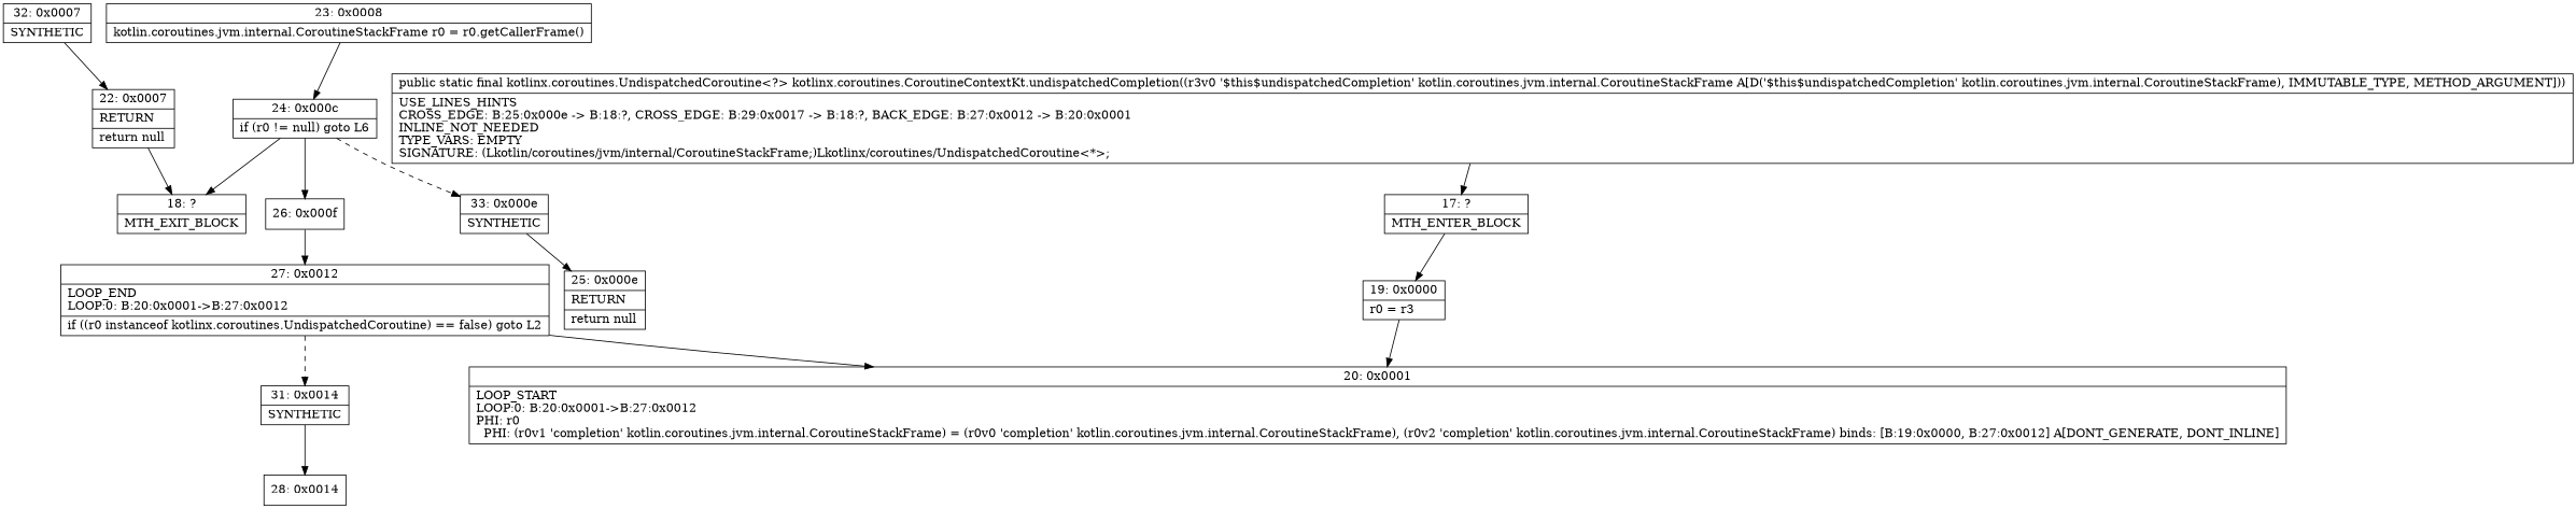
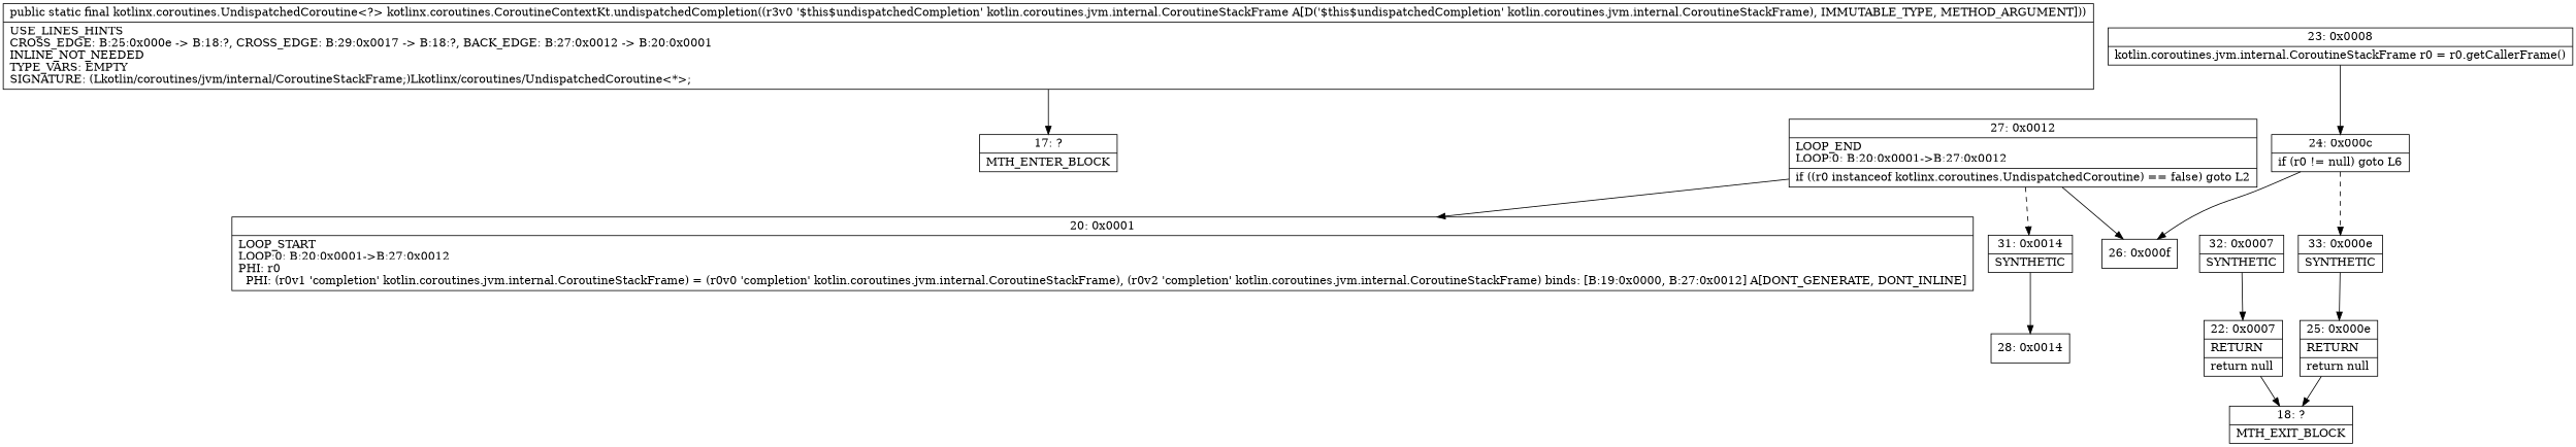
  digraph {
    node [shape=record]
    n1 [label="{17\:\ ?|MTH_ENTER_BLOCK\l}"]
-   n2 [label="{19\:\ 0x0000|r0 = r3\l}"]
    n3 [label="{20\:\ 0x0001|LOOP_START\lLOOP:0: B:20:0x0001\-\>B:27:0x0012\lPHI: r0 \l  PHI: (r0v1 'completion' kotlin.coroutines.jvm.internal.CoroutineStackFrame) = (r0v0 'completion' kotlin.coroutines.jvm.internal.CoroutineStackFrame), (r0v2 'completion' kotlin.coroutines.jvm.internal.CoroutineStackFrame) binds: [B:19:0x0000, B:27:0x0012] A[DONT_GENERATE, DONT_INLINE]\l}"]
    n4 [label="{23\:\ 0x0008|kotlin.coroutines.jvm.internal.CoroutineStackFrame r0 = r0.getCallerFrame()\l}"]
    n5 [label="{24\:\ 0x000c|if (r0 != null) goto L6\l}"]
    n6 [label="{32\:\ 0x0007|SYNTHETIC\l}"]
    n7 [label="{22\:\ 0x0007|RETURN\l|return null\l}"]
    n8 [label="{26\:\ 0x000f}"]
    n9 [label="{33\:\ 0x000e|SYNTHETIC\l}"]
    n10 [label="{27\:\ 0x0012|LOOP_END\lLOOP:0: B:20:0x0001\-\>B:27:0x0012\l|if ((r0 instanceof kotlinx.coroutines.UndispatchedCoroutine) == false) goto L2\l}"]
    n11 [label="{25\:\ 0x000e|RETURN\l|return null\l}"]
    n12 [label="{31\:\ 0x0014|SYNTHETIC\l}"]
    n13 [label="{28\:\ 0x0014}"]
    n14 [label="{18\:\ ?|MTH_EXIT_BLOCK\l}"]
    n15 [label="{public static final kotlinx.coroutines.UndispatchedCoroutine\<?\> kotlinx.coroutines.CoroutineContextKt.undispatchedCompletion((r3v0 '$this$undispatchedCompletion' kotlin.coroutines.jvm.internal.CoroutineStackFrame A[D('$this$undispatchedCompletion' kotlin.coroutines.jvm.internal.CoroutineStackFrame), IMMUTABLE_TYPE, METHOD_ARGUMENT]))  | USE_LINES_HINTS\lCROSS_EDGE: B:25:0x000e \-\> B:18:?, CROSS_EDGE: B:29:0x0017 \-\> B:18:?, BACK_EDGE: B:27:0x0012 \-\> B:20:0x0001\lINLINE_NOT_NEEDED\lTYPE_VARS: EMPTY\lSIGNATURE: (Lkotlin\/coroutines\/jvm\/internal\/CoroutineStackFrame;)Lkotlinx\/coroutines\/UndispatchedCoroutine\<*\>;\l}"]
-   n1 -> n2
-   n2 -> n3
    n4 -> n5
    n5 -> n8
    n5 -> n9 [style=dashed]
    n6 -> n7
    n7 -> n14
-   n8 -> n10
+   n10 -> n8
    n9 -> n11
    n10 -> n3
    n10 -> n12 [style=dashed]
-   n5 -> n14
+   n11 -> n14
    n12 -> n13
    n15 -> n1
  }
